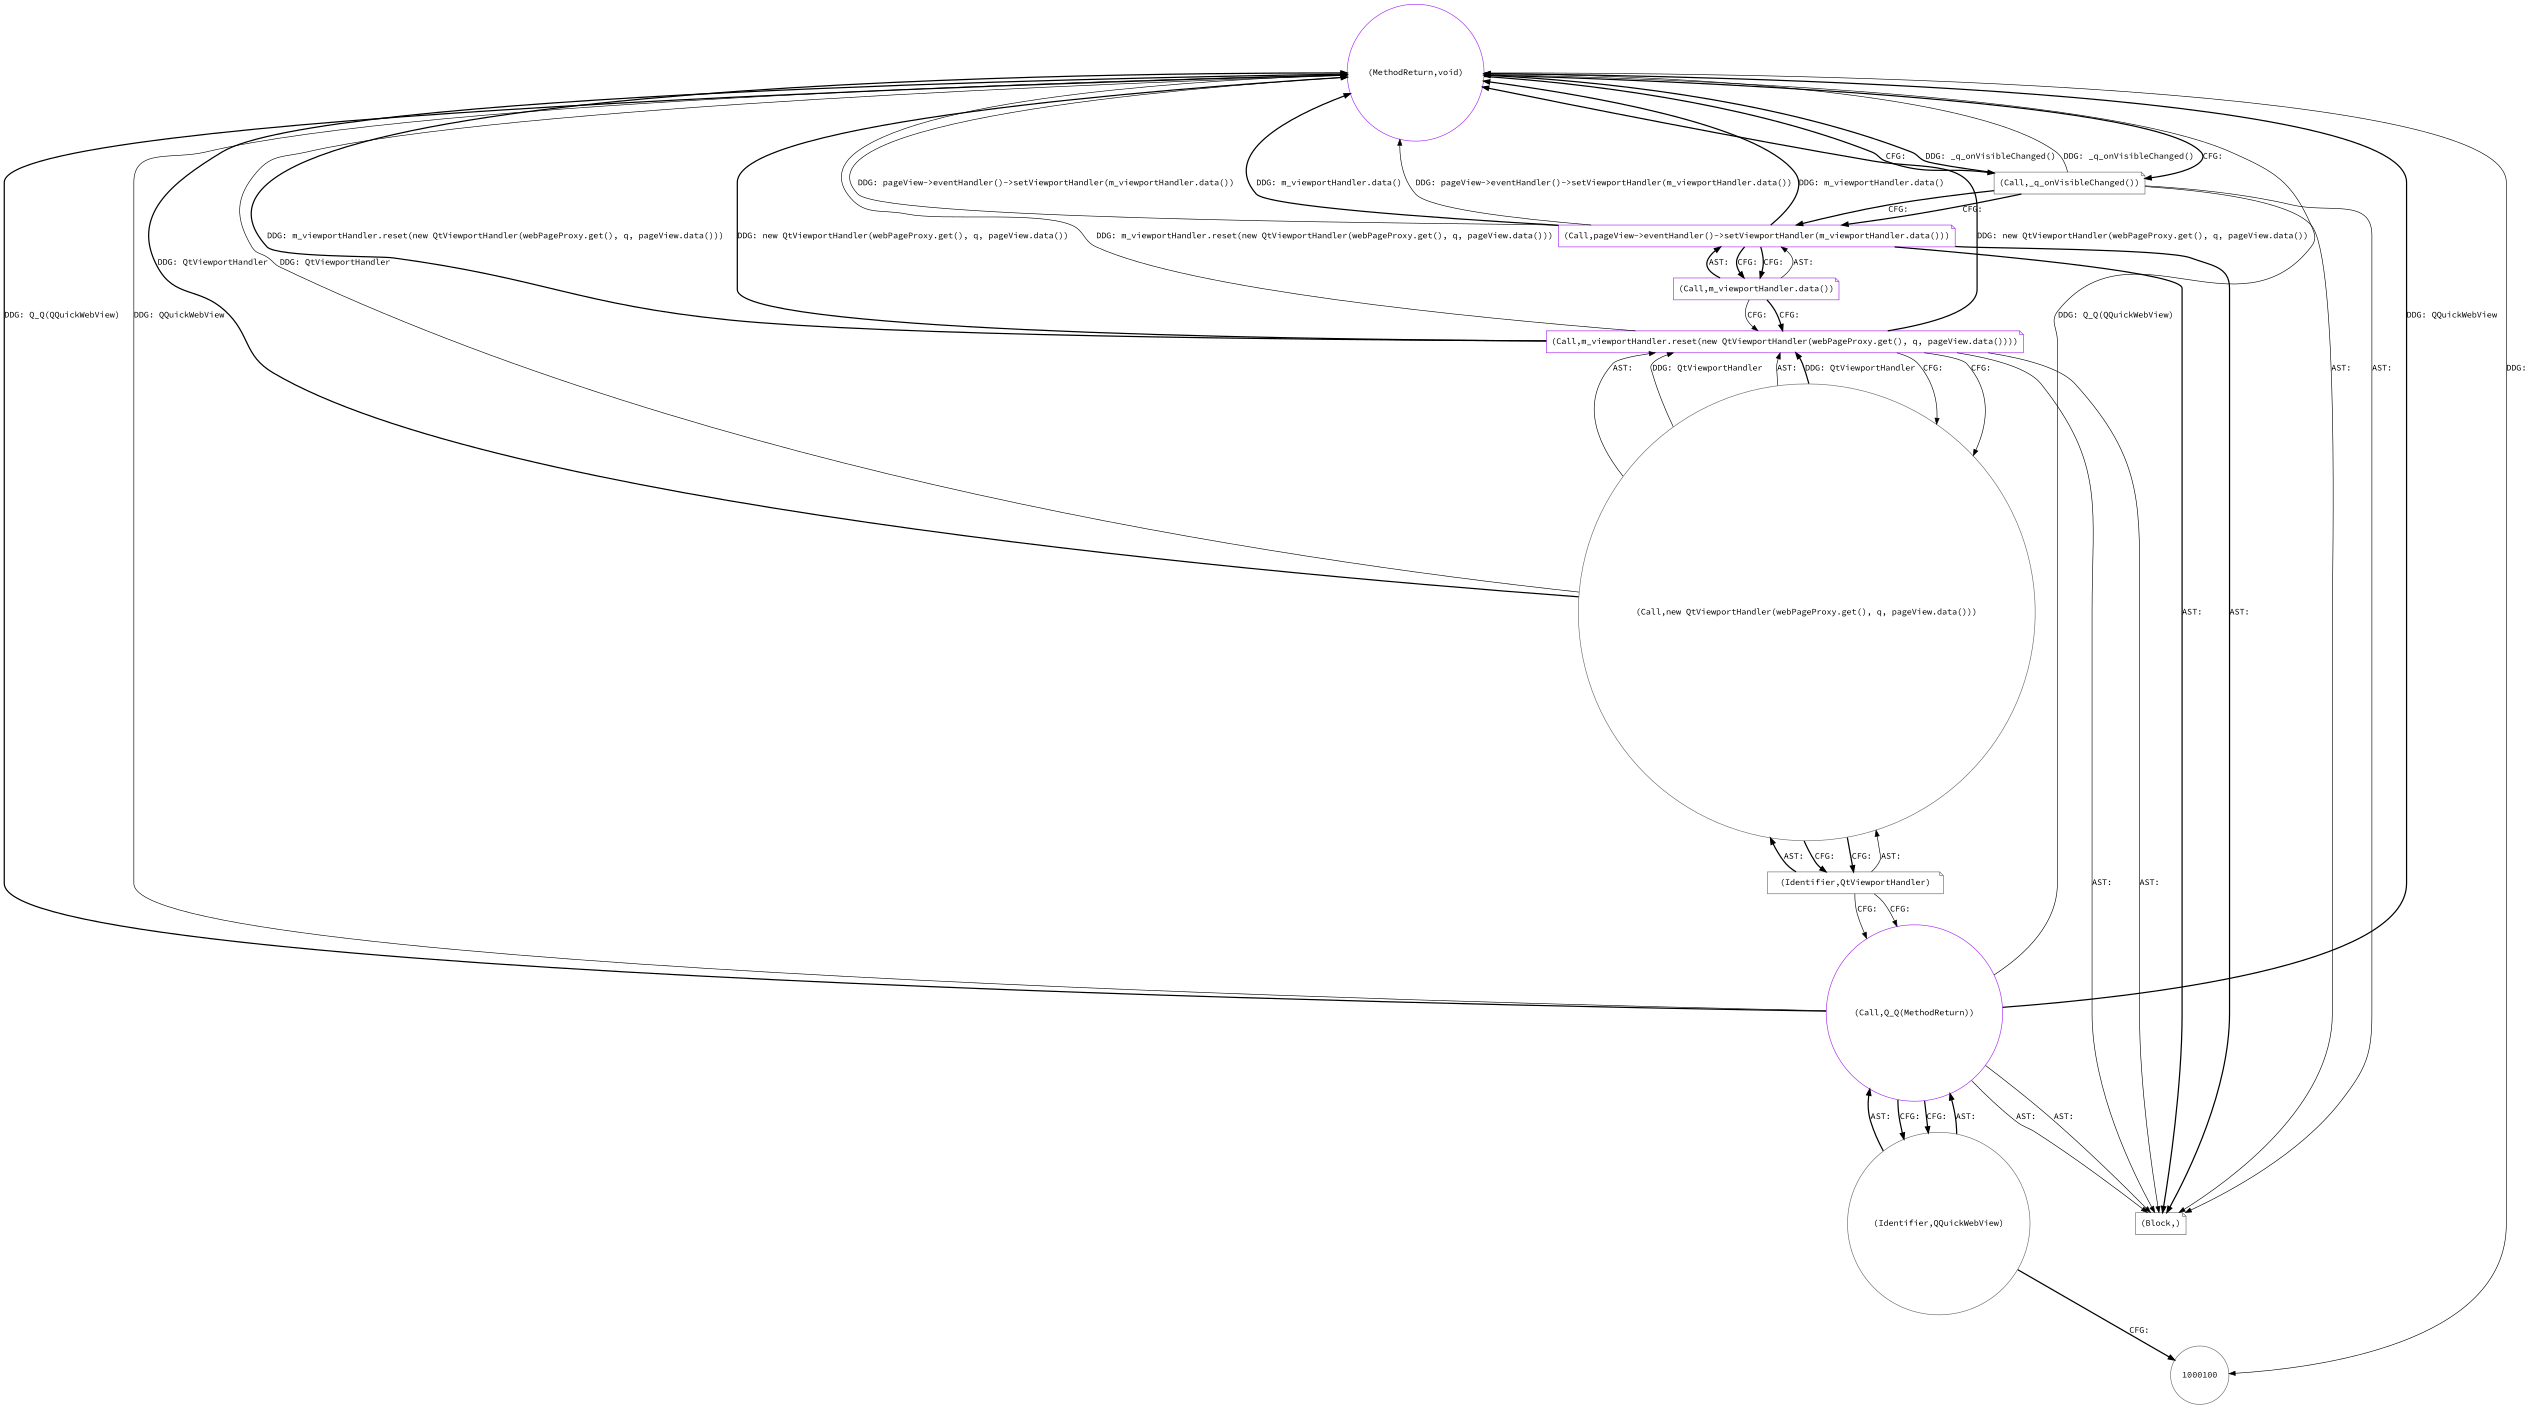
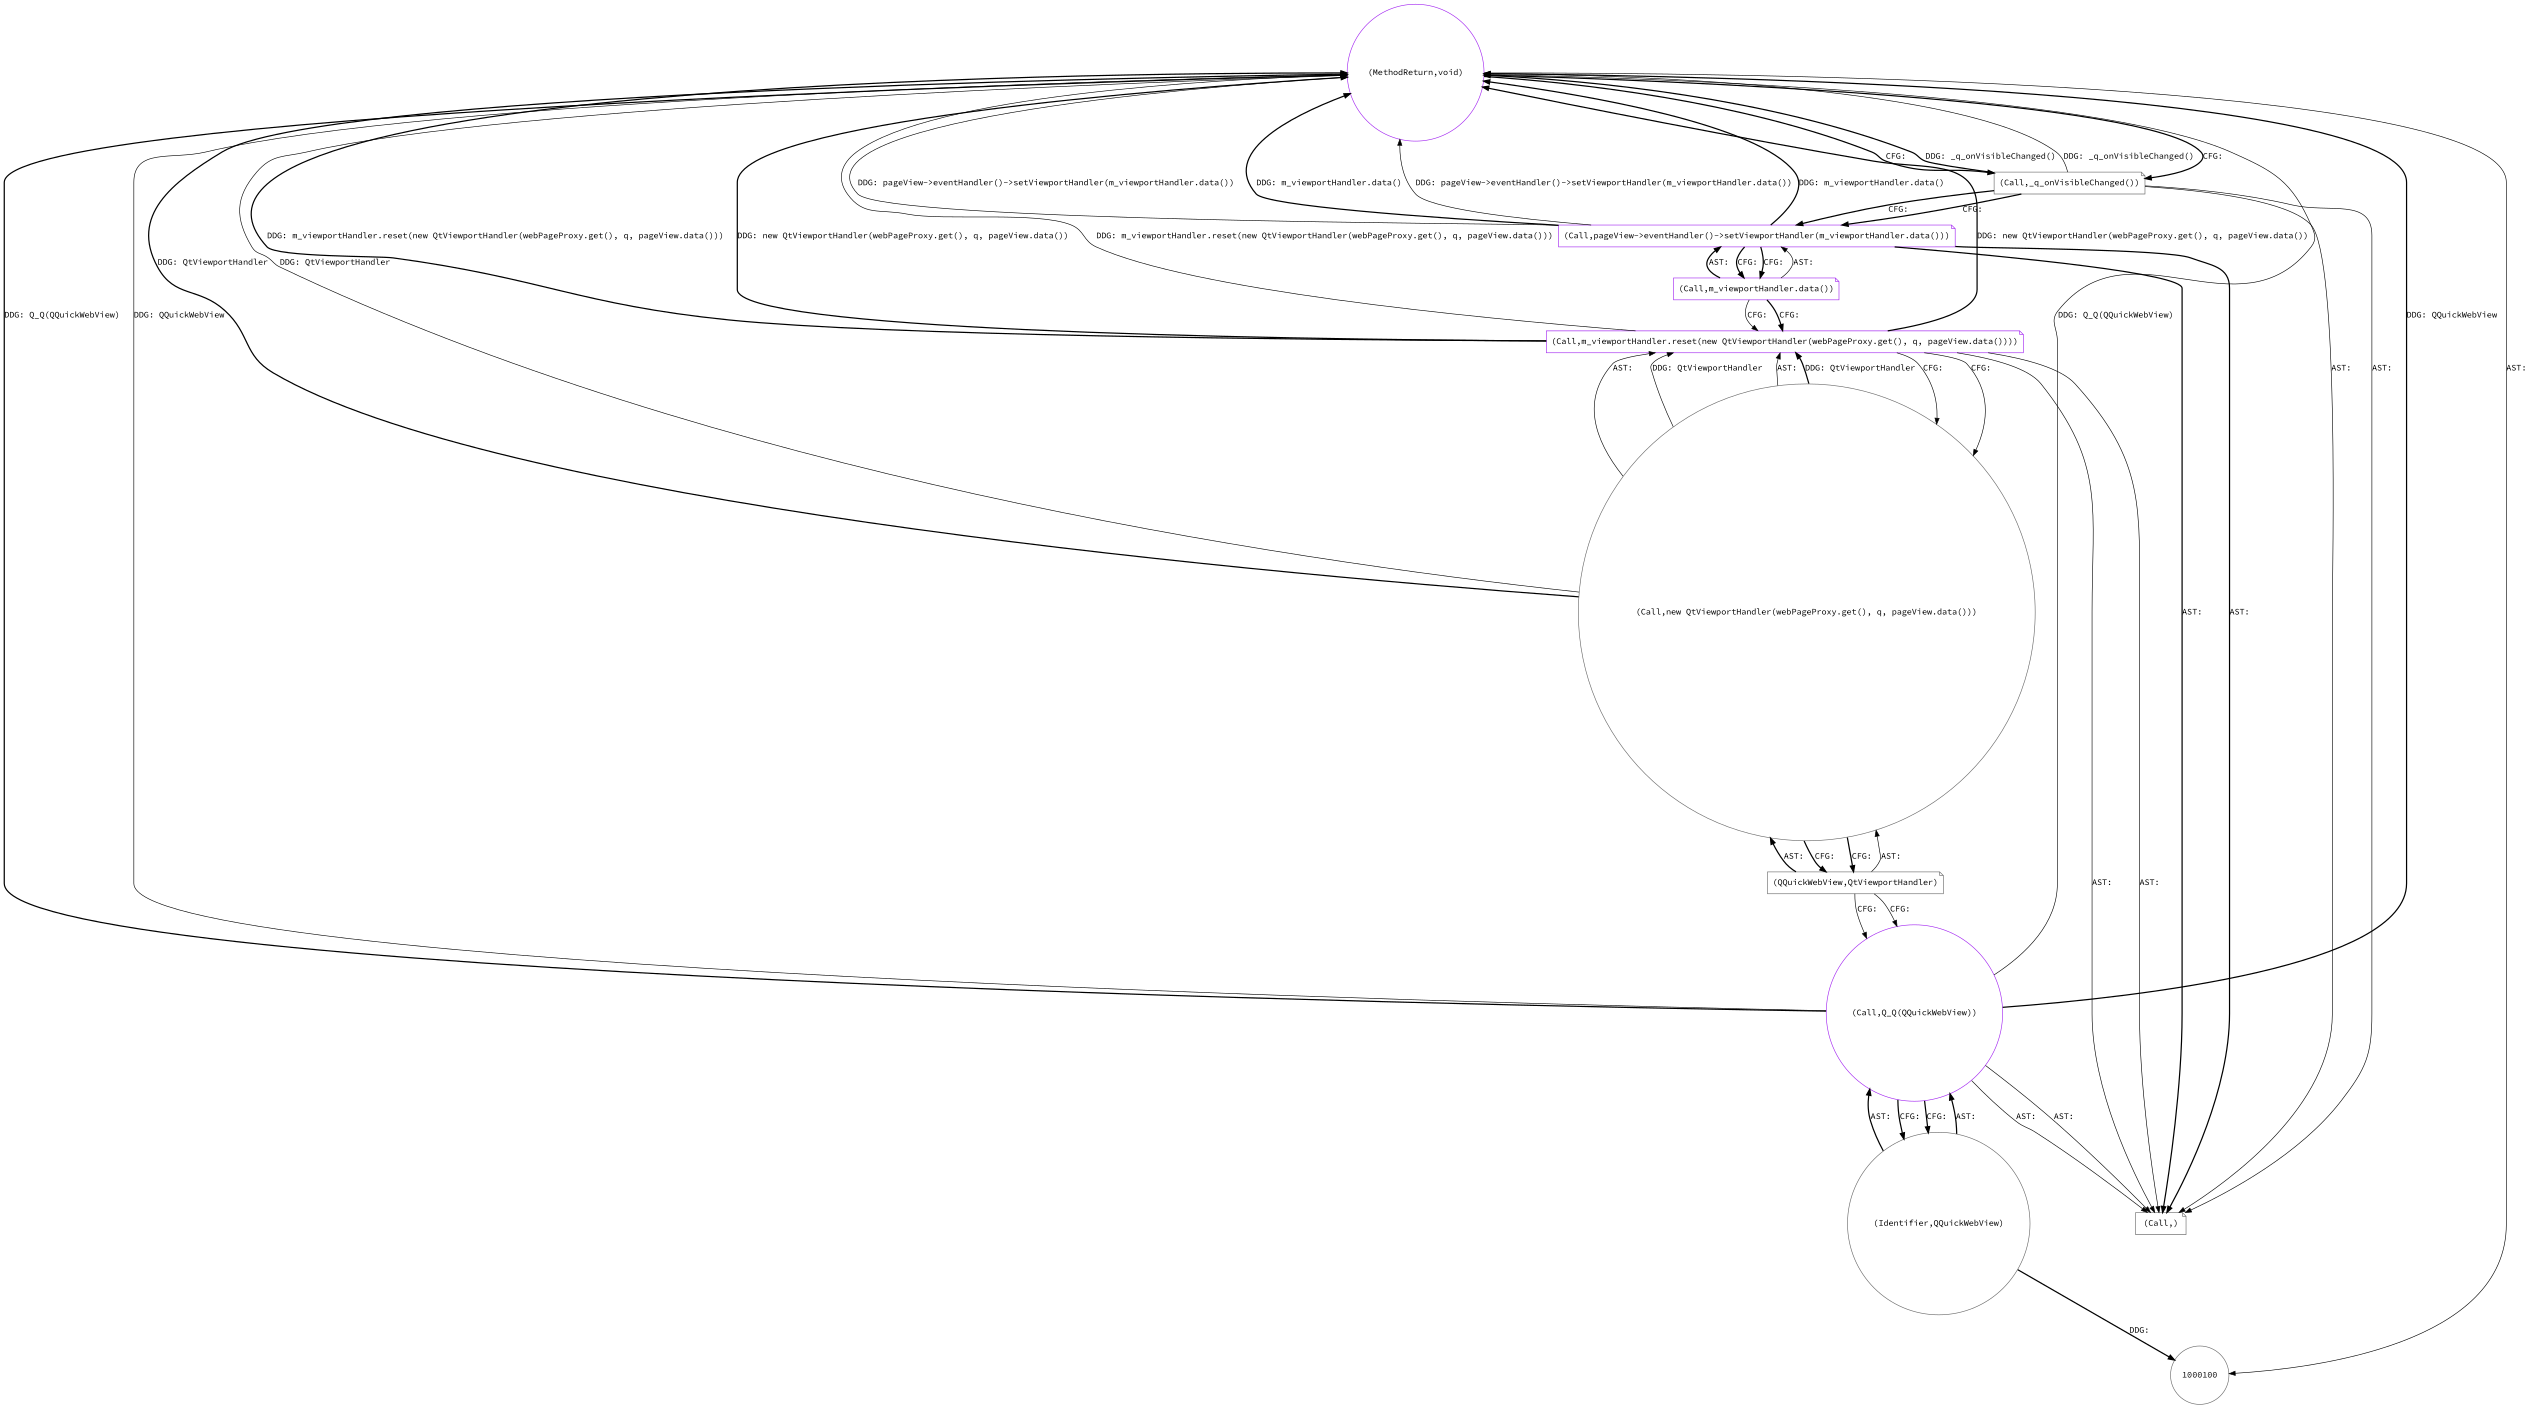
  digraph {
    fontname="Source Code Pro"
    node [color=gray40 fontname="Source Code Pro" shape=note]
    edge [fontname="Source Code Pro" style=bold]
    n1 [color=purple label="(MethodReturn,void)" shape=circle]
    n2 [label="(Call,_q_onVisibleChanged())"]
    1000100 [shape=circle]
-   n4 [label="(Block,)"]
+   n4 [label="(Call,)"]
    n5 [color=purple label="(Call,pageView->eventHandler()->setViewportHandler(m_viewportHandler.data()))"]
-   n6 [color=purple label="(Call,Q_Q(MethodReturn))" shape=circle]
+   n6 [color=purple label="(Call,Q_Q(QQuickWebView))" shape=circle]
    n7 [label="(Identifier,QQuickWebView)" shape=circle]
    n8 [label="(Call,new QtViewportHandler(webPageProxy.get(), q, pageView.data()))" shape=circle]
-   n9 [label="(Identifier,QtViewportHandler)"]
+   n9 [label="(QQuickWebView,QtViewportHandler)"]
    n10 [color=purple label="(Call,m_viewportHandler.reset(new QtViewportHandler(webPageProxy.get(), q, pageView.data())))"]
    n11 [color=purple label="(Call,m_viewportHandler.data())"]
    n1 -> n2 [label="CFG: "]
    n1 -> n2 [label="CFG: "]
-   n1 -> 1000100 [label="DDG: " style=solid]
+   n1 -> 1000100 [label="AST: " style=solid]
    n2 -> n1 [label="DDG: _q_onVisibleChanged()"]
    n2 -> n1 [label="DDG: _q_onVisibleChanged()" style=solid]
    n2 -> n4 [label="AST: " style=solid]
    n2 -> n4 [label="AST: " style=solid]
    n2 -> n5 [label="CFG: "]
    n2 -> n5 [label="CFG: "]
    n5 -> n1 [label="DDG: m_viewportHandler.data()"]
    n5 -> n1 [label="DDG: pageView->eventHandler()->setViewportHandler(m_viewportHandler.data())" style=solid]
    n5 -> n1 [label="DDG: m_viewportHandler.data()"]
    n5 -> n1 [label="DDG: pageView->eventHandler()->setViewportHandler(m_viewportHandler.data())" style=solid]
    n5 -> n4 [label="AST: "]
    n5 -> n4 [label="AST: "]
    n5 -> n11 [label="CFG: "]
    n5 -> n11 [label="CFG: "]
    n6 -> n1 [label="DDG: QQuickWebView"]
    n6 -> n1 [label="DDG: Q_Q(QQuickWebView)"]
    n6 -> n1 [label="DDG: QQuickWebView" style=solid]
    n6 -> n1 [label="DDG: Q_Q(QQuickWebView)" style=solid]
    n6 -> n4 [label="AST: " style=solid]
    n6 -> n4 [label="AST: " style=solid]
    n6 -> n7 [label="CFG: "]
    n6 -> n7 [label="CFG: "]
-   n7 -> 1000100 [label="CFG: "]
+   n7 -> 1000100 [label="DDG: "]
    n7 -> n6 [label="AST: "]
    n7 -> n6 [label="AST: "]
    n8 -> n1 [label="DDG: QtViewportHandler"]
    n8 -> n1 [label="DDG: QtViewportHandler" style=solid]
    n8 -> n9 [label="CFG: "]
    n8 -> n9 [label="CFG: "]
    n8 -> n10 [label="AST: " style=solid]
    n8 -> n10 [label="DDG: QtViewportHandler" style=solid]
    n8 -> n10 [label="AST: " style=solid]
    n8 -> n10 [label="DDG: QtViewportHandler"]
    n9 -> n6 [label="CFG: " style=solid]
    n9 -> n6 [label="CFG: " style=solid]
    n9 -> n8 [label="AST: " style=solid]
    n9 -> n8 [label="AST: "]
    n10 -> n1 [label="DDG: m_viewportHandler.reset(new QtViewportHandler(webPageProxy.get(), q, pageView.data()))" style=solid]
    n10 -> n1 [label="DDG: new QtViewportHandler(webPageProxy.get(), q, pageView.data())"]
    n10 -> n1 [label="DDG: m_viewportHandler.reset(new QtViewportHandler(webPageProxy.get(), q, pageView.data()))"]
    n10 -> n1 [label="DDG: new QtViewportHandler(webPageProxy.get(), q, pageView.data())"]
    n10 -> n4 [label="AST: " style=solid]
    n10 -> n4 [label="AST: " style=solid]
    n10 -> n8 [label="CFG: " style=solid]
    n10 -> n8 [label="CFG: " style=solid]
    n11 -> n5 [label="AST: " style=solid]
    n11 -> n5 [label="AST: "]
    n11 -> n10 [label="CFG: "]
    n11 -> n10 [label="CFG: " style=solid]
  }
